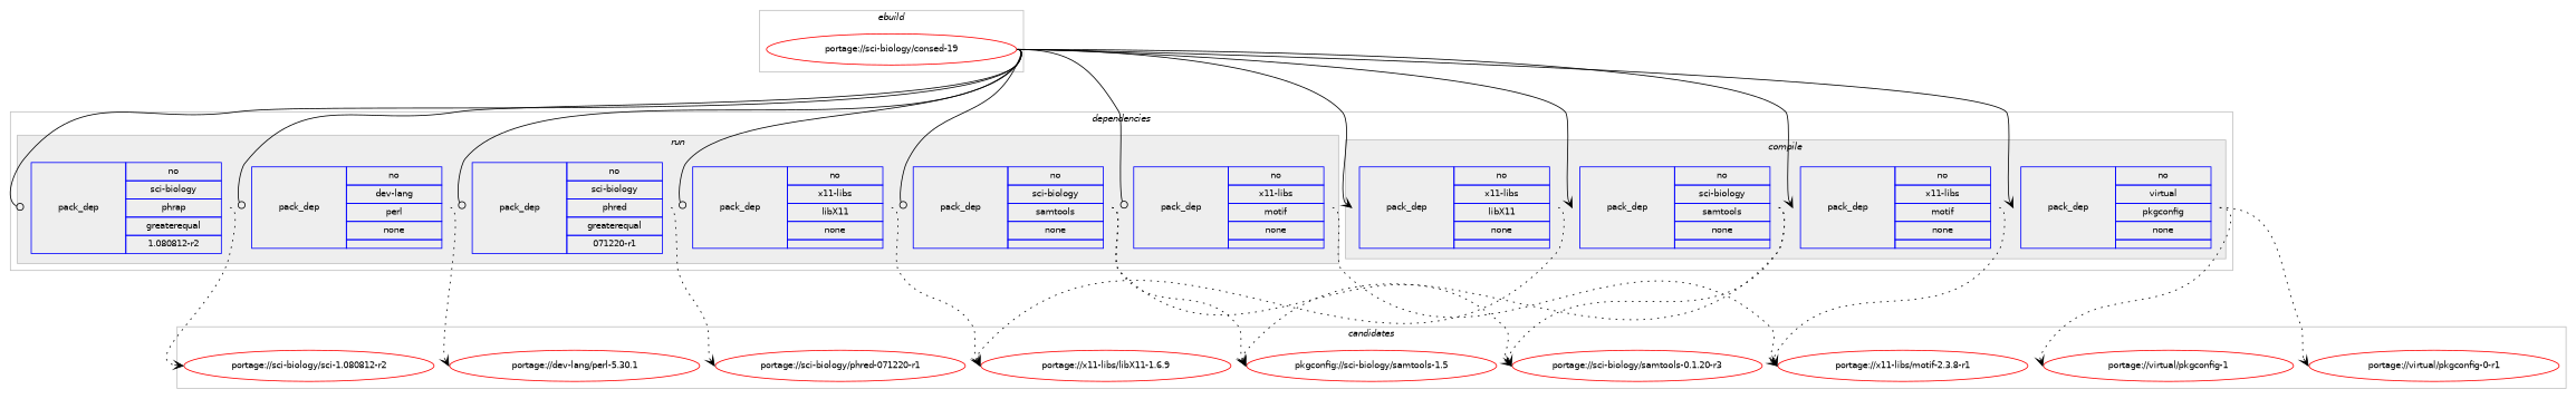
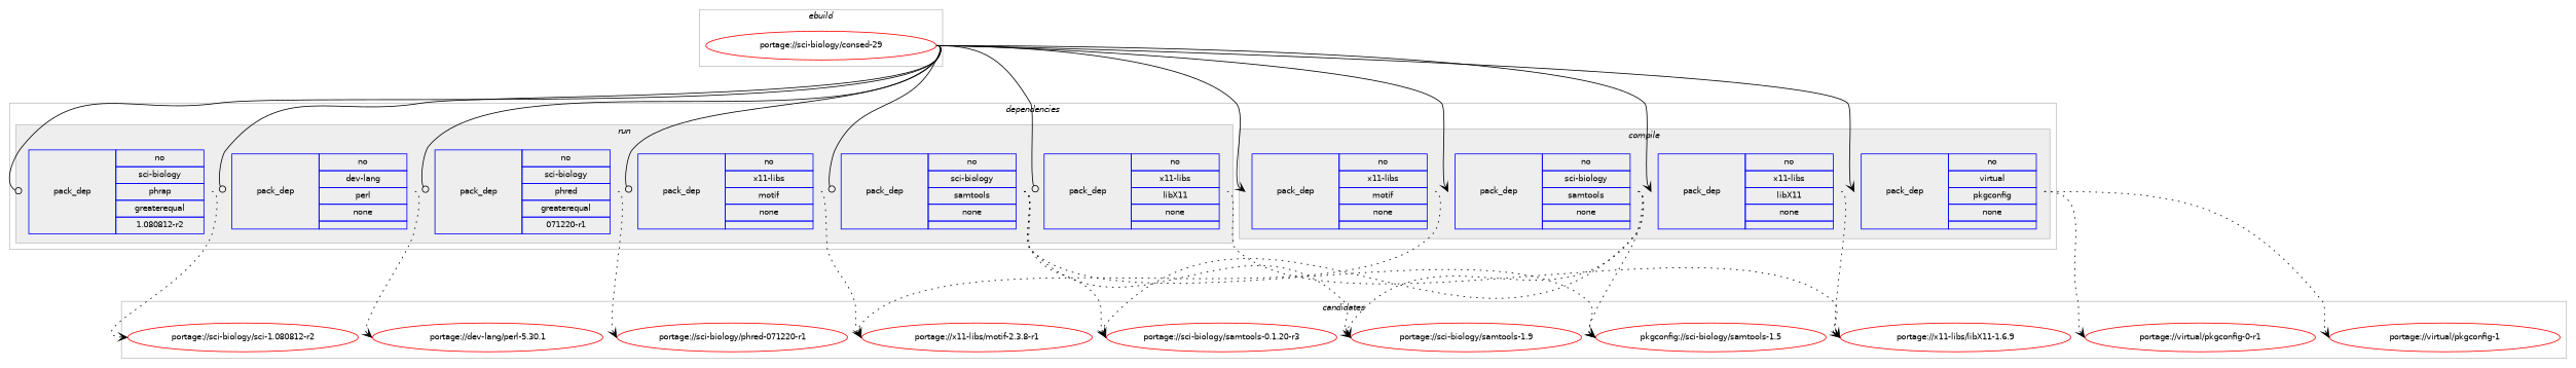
  digraph {
    compound=true
    concentrate=true
    fontname=Helvetica
    fontsize=10
    newrank=true
    rankdir=TB
    ranksep=1.5
    node [color=red fontname=Helvetica fontsize=10]
    edge [arrowhead=vee headport=w style=dotted tailport=e weight=100]
-   n1 [label="portage://sci-biology/consed-19" width=4]
+   n1 [label="portage://sci-biology/consed-29" width=4]
    n2 [color=blue label=<<TABLE BORDER="0" CELLBORDER="1" CELLSPACING="0" CELLPADDING="4" WIDTH="220"><TR><TD ROWSPAN="6" CELLPADDING="30">pack_dep</TD></TR><TR><TD WIDTH="110">no</TD></TR><TR><TD>sci-biology</TD></TR><TR><TD>samtools</TD></TR><TR><TD>none</TD></TR><TR><TD></TD></TR></TABLE>> shape=none]
    n3 [color=blue label=<<TABLE BORDER="0" CELLBORDER="1" CELLSPACING="0" CELLPADDING="4" WIDTH="220"><TR><TD ROWSPAN="6" CELLPADDING="30">pack_dep</TD></TR><TR><TD WIDTH="110">no</TD></TR><TR><TD>virtual</TD></TR><TR><TD>pkgconfig</TD></TR><TR><TD>none</TD></TR><TR><TD></TD></TR></TABLE>> shape=none]
    n4 [color=blue label=<<TABLE BORDER="0" CELLBORDER="1" CELLSPACING="0" CELLPADDING="4" WIDTH="220"><TR><TD ROWSPAN="6" CELLPADDING="30">pack_dep</TD></TR><TR><TD WIDTH="110">no</TD></TR><TR><TD>x11-libs</TD></TR><TR><TD>libX11</TD></TR><TR><TD>none</TD></TR><TR><TD></TD></TR></TABLE>> shape=none]
    n5 [color=blue label=<<TABLE BORDER="0" CELLBORDER="1" CELLSPACING="0" CELLPADDING="4" WIDTH="220"><TR><TD ROWSPAN="6" CELLPADDING="30">pack_dep</TD></TR><TR><TD WIDTH="110">no</TD></TR><TR><TD>x11-libs</TD></TR><TR><TD>motif</TD></TR><TR><TD>none</TD></TR><TR><TD></TD></TR></TABLE>> shape=none]
    n6 [color=blue label=<<TABLE BORDER="0" CELLBORDER="1" CELLSPACING="0" CELLPADDING="4" WIDTH="220"><TR><TD ROWSPAN="6" CELLPADDING="30">pack_dep</TD></TR><TR><TD WIDTH="110">no</TD></TR><TR><TD>dev-lang</TD></TR><TR><TD>perl</TD></TR><TR><TD>none</TD></TR><TR><TD></TD></TR></TABLE>> shape=none]
    n7 [color=blue label=<<TABLE BORDER="0" CELLBORDER="1" CELLSPACING="0" CELLPADDING="4" WIDTH="220"><TR><TD ROWSPAN="6" CELLPADDING="30">pack_dep</TD></TR><TR><TD WIDTH="110">no</TD></TR><TR><TD>sci-biology</TD></TR><TR><TD>phrap</TD></TR><TR><TD>greaterequal</TD></TR><TR><TD>1.080812-r2</TD></TR></TABLE>> shape=none]
    n8 [color=blue label=<<TABLE BORDER="0" CELLBORDER="1" CELLSPACING="0" CELLPADDING="4" WIDTH="220"><TR><TD ROWSPAN="6" CELLPADDING="30">pack_dep</TD></TR><TR><TD WIDTH="110">no</TD></TR><TR><TD>sci-biology</TD></TR><TR><TD>phred</TD></TR><TR><TD>greaterequal</TD></TR><TR><TD>071220-r1</TD></TR></TABLE>> shape=none]
    n9 [color=blue label=<<TABLE BORDER="0" CELLBORDER="1" CELLSPACING="0" CELLPADDING="4" WIDTH="220"><TR><TD ROWSPAN="6" CELLPADDING="30">pack_dep</TD></TR><TR><TD WIDTH="110">no</TD></TR><TR><TD>sci-biology</TD></TR><TR><TD>samtools</TD></TR><TR><TD>none</TD></TR><TR><TD></TD></TR></TABLE>> shape=none]
    n10 [color=blue label=<<TABLE BORDER="0" CELLBORDER="1" CELLSPACING="0" CELLPADDING="4" WIDTH="220"><TR><TD ROWSPAN="6" CELLPADDING="30">pack_dep</TD></TR><TR><TD WIDTH="110">no</TD></TR><TR><TD>x11-libs</TD></TR><TR><TD>libX11</TD></TR><TR><TD>none</TD></TR><TR><TD></TD></TR></TABLE>> shape=none]
    n11 [color=blue label=<<TABLE BORDER="0" CELLBORDER="1" CELLSPACING="0" CELLPADDING="4" WIDTH="220"><TR><TD ROWSPAN="6" CELLPADDING="30">pack_dep</TD></TR><TR><TD WIDTH="110">no</TD></TR><TR><TD>x11-libs</TD></TR><TR><TD>motif</TD></TR><TR><TD>none</TD></TR><TR><TD></TD></TR></TABLE>> shape=none]
+   n12 [label="portage://sci-biology/samtools-1.9" width=4]
    n13 [label="pkgconfig://sci-biology/samtools-1.5" width=4]
    n14 [label="portage://sci-biology/samtools-0.1.20-r3" width=4]
    n15 [label="portage://virtual/pkgconfig-1" width=4]
    n16 [label="portage://virtual/pkgconfig-0-r1" width=4]
    n17 [label="portage://x11-libs/libX11-1.6.9" width=4]
    n18 [label="portage://x11-libs/motif-2.3.8-r1" width=4]
    n19 [label="portage://dev-lang/perl-5.30.1" width=4]
    n20 [label="portage://sci-biology/sci-1.080812-r2" width=4]
    n21 [label="portage://sci-biology/phred-071220-r1" width=4]
    subgraph cluster_1 {
      color=gray
      label=<<i>ebuild</i>>
      rank=same
      n1
    }
    subgraph cluster_2 {
      color=gray
      label=<<i>dependencies</i>>
      subgraph cluster_3 {
        color=gray
        fillcolor="#eeeeee"
        label=<<i>compile</i>>
        style=filled
        subgraph sub_4 {
          color=gray
          fillcolor="#eeeeee"
          label=<<i>compile</i>>
          style=filled
          n2
        }
        subgraph sub_5 {
          color=gray
          fillcolor="#eeeeee"
          label=<<i>compile</i>>
          style=filled
          n3
        }
        subgraph sub_6 {
          color=gray
          fillcolor="#eeeeee"
          label=<<i>compile</i>>
          style=filled
          n4
        }
        subgraph sub_7 {
          color=gray
          fillcolor="#eeeeee"
          label=<<i>compile</i>>
          style=filled
          n5
        }
      }
      subgraph cluster_8 {
        color=gray
        fillcolor="#eeeeee"
        label=<<i>compile and run</i>>
        style=filled
      }
      subgraph cluster_9 {
        color=gray
        fillcolor="#eeeeee"
        label=<<i>run</i>>
        style=filled
        subgraph sub_10 {
          color=gray
          fillcolor="#eeeeee"
          label=<<i>run</i>>
          style=filled
          n6
        }
        subgraph sub_11 {
          color=gray
          fillcolor="#eeeeee"
          label=<<i>run</i>>
          style=filled
          n7
        }
        subgraph sub_12 {
          color=gray
          fillcolor="#eeeeee"
          label=<<i>run</i>>
          style=filled
          n8
        }
        subgraph sub_13 {
          color=gray
          fillcolor="#eeeeee"
          label=<<i>run</i>>
          style=filled
          n9
        }
        subgraph sub_14 {
          color=gray
          fillcolor="#eeeeee"
          label=<<i>run</i>>
          style=filled
          n10
        }
        subgraph sub_15 {
          color=gray
          fillcolor="#eeeeee"
          label=<<i>run</i>>
          style=filled
          n11
        }
      }
    }
    subgraph cluster_16 {
      color=gray
      label=<<i>candidates</i>>
      rank=same
      subgraph sub_17 {
        color=black
        label=<<i>candidates</i>>
        nodesep=1
        rank=same
+       n12
        n13
        n14
      }
      subgraph sub_18 {
        color=black
        label=<<i>candidates</i>>
        nodesep=1
        rank=same
        n15
        n16
      }
      subgraph sub_19 {
        color=black
        label=<<i>candidates</i>>
        nodesep=1
        rank=same
        n17
      }
      subgraph sub_20 {
        color=black
        label=<<i>candidates</i>>
        nodesep=1
        rank=same
        n18
      }
      subgraph sub_21 {
        color=black
        label=<<i>candidates</i>>
        nodesep=1
        rank=same
        n19
      }
      subgraph sub_22 {
        color=black
        label=<<i>candidates</i>>
        nodesep=1
        rank=same
        n20
      }
      subgraph sub_23 {
        color=black
        label=<<i>candidates</i>>
        nodesep=1
        rank=same
        n21
      }
      subgraph sub_24 {
        color=black
        label=<<i>candidates</i>>
        nodesep=1
        rank=same
+       n12
        n13
        n14
      }
      subgraph sub_25 {
        color=black
        label=<<i>candidates</i>>
        nodesep=1
        rank=same
        n17
      }
      subgraph sub_26 {
        color=black
        label=<<i>candidates</i>>
        nodesep=1
        rank=same
        n18
      }
    }
    n1 -> n2 [style=solid weight=20]
    n1 -> n3 [style=solid weight=20]
    n1 -> n4 [style=solid weight=20]
    n1 -> n5 [style=solid weight=20]
    n1 -> n6 [arrowhead=odot style=solid weight=20]
    n1 -> n7 [arrowhead=odot style=solid weight=20]
    n1 -> n8 [arrowhead=odot style=solid weight=20]
    n1 -> n9 [arrowhead=odot style=solid weight=20]
    n1 -> n10 [arrowhead=odot style=solid weight=20]
    n1 -> n11 [arrowhead=odot style=solid weight=20]
+   n2 -> n12
    n2 -> n13
    n2 -> n14
    n3 -> n15
    n3 -> n16
    n4 -> n17
    n5 -> n18
    n6 -> n19
    n7 -> n20
    n8 -> n21
+   n9 -> n12
    n9 -> n13
    n9 -> n14
    n10 -> n17
    n11 -> n18
  }
